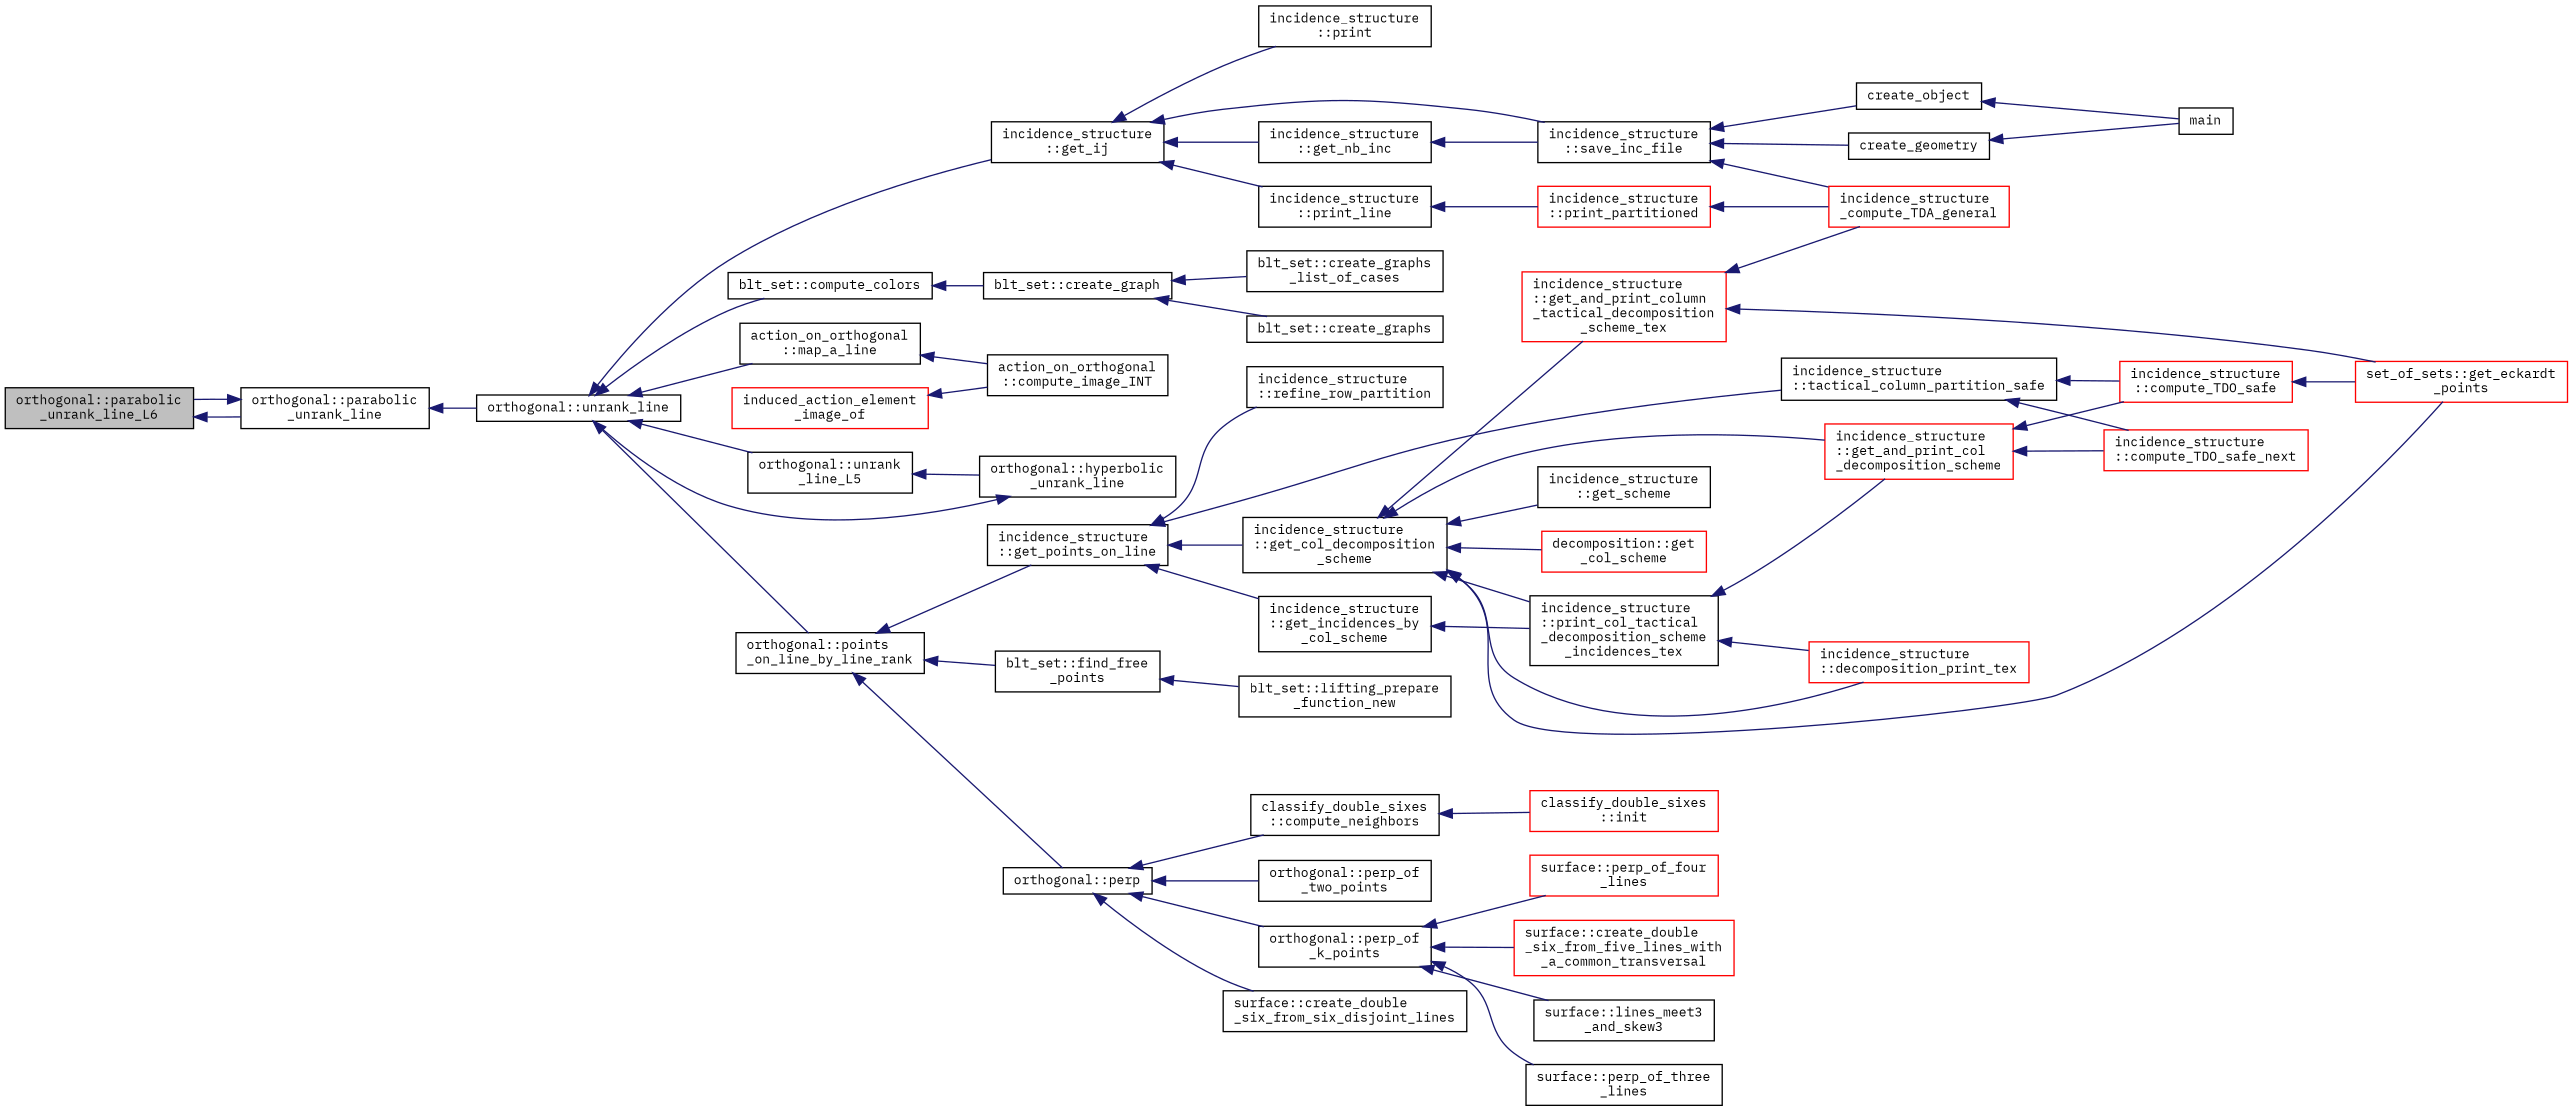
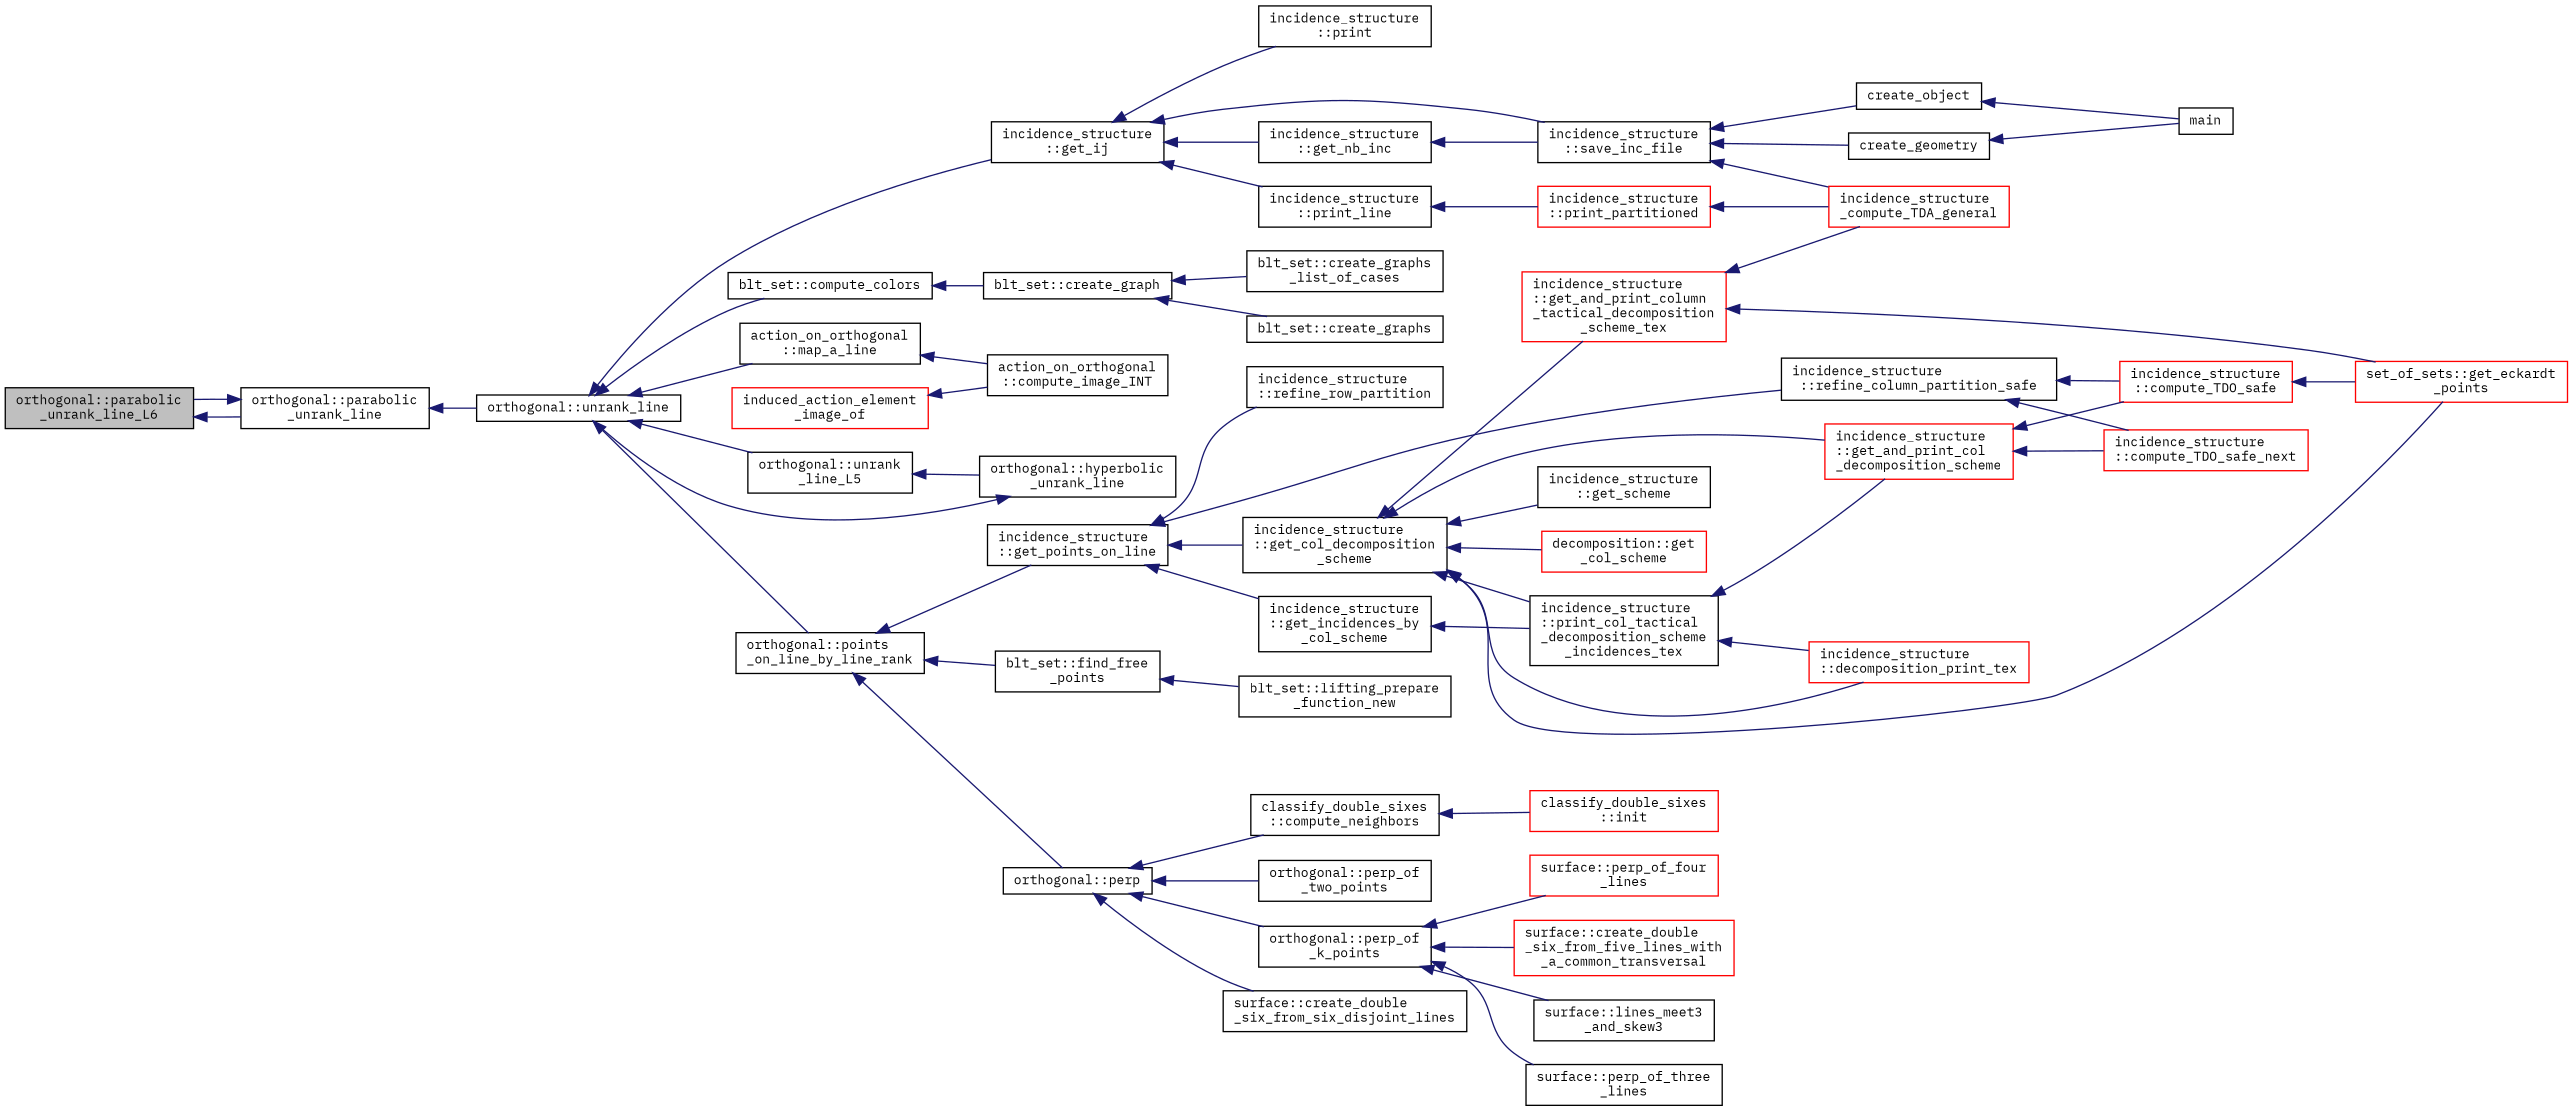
  digraph {
    fontname="IBM Plex Mono"
    rankdir=LR
    node [color=black fillcolor=white fontname="IBM Plex Mono" fontsize=10 shape=record style=filled]
    edge [color=midnightblue dir=back fontname="IBM Plex Mono" fontsize=10 labelfontname=Helvetica labelfontsize=10 style=solid]
    n1 [fillcolor=grey75 fontcolor=black height=0.2 label="orthogonal::parabolic\l_unrank_line_L6" width=0.4]
    n2 [height=0.2 label="orthogonal::parabolic\l_unrank_line" width=0.4]
    n3 [height=0.2 label="orthogonal::unrank_line" width=0.4]
    n4 [height=0.2 label="blt_set::compute_colors" width=0.4]
    n5 [height=0.2 label="orthogonal::points\l_on_line_by_line_rank" width=0.4]
    n6 [height=0.2 label="orthogonal::unrank\l_line_L5" width=0.4]
    n7 [height=0.2 label="incidence_structure\l::get_ij" width=0.4]
    n8 [height=0.2 label="action_on_orthogonal\l::map_a_line" width=0.4]
    n9 [height=0.2 label="blt_set::create_graph" width=0.4]
    n10 [height=0.2 label="blt_set::find_free\l_points" width=0.4]
    n11 [height=0.2 label="orthogonal::perp" width=0.4]
    n12 [height=0.2 label="incidence_structure\l::get_points_on_line" width=0.4]
    n13 [height=0.2 label="orthogonal::hyperbolic\l_unrank_line" width=0.4]
    n14 [height=0.2 label="incidence_structure\l::get_nb_inc" width=0.4]
    n15 [height=0.2 label="incidence_structure\l::save_inc_file" width=0.4]
    n16 [height=0.2 label="incidence_structure\l::print" width=0.4]
    n17 [height=0.2 label="incidence_structure\l::print_line" width=0.4]
    n18 [height=0.2 label="action_on_orthogonal\l::compute_image_INT" width=0.4]
    n19 [height=0.2 label="blt_set::create_graphs" width=0.4]
    n20 [height=0.2 label="blt_set::create_graphs\l_list_of_cases" width=0.4]
    n21 [height=0.2 label="blt_set::lifting_prepare\l_function_new" width=0.4]
    n22 [height=0.2 label="orthogonal::perp_of\l_two_points" width=0.4]
    n23 [height=0.2 label="orthogonal::perp_of\l_k_points" width=0.4]
    n24 [height=0.2 label="surface::create_double\l_six_from_six_disjoint_lines" width=0.4]
    n25 [height=0.2 label="classify_double_sixes\l::compute_neighbors" width=0.4]
-   n26 [height=0.2 label="incidence_structure\l::tactical_column_partition_safe" width=0.4]
+   n26 [height=0.2 label="incidence_structure\l::refine_column_partition_safe" width=0.4]
    n27 [height=0.2 label="incidence_structure\l::refine_row_partition" width=0.4]
    n28 [height=0.2 label="incidence_structure\l::get_incidences_by\l_col_scheme" width=0.4]
    n29 [height=0.2 label="incidence_structure\l::get_col_decomposition\l_scheme" width=0.4]
    n30 [height=0.2 label="surface::lines_meet3\l_and_skew3" width=0.4]
    n31 [height=0.2 label="surface::perp_of_three\l_lines" width=0.4]
    n32 [color=red height=0.2 label="surface::perp_of_four\l_lines" width=0.4]
    n33 [color=red height=0.2 label="surface::create_double\l_six_from_five_lines_with\l_a_common_transversal" width=0.4]
    n34 [color=red height=0.2 label="classify_double_sixes\l::init" width=0.4]
    n35 [color=red height=0.2 label="incidence_structure\l::compute_TDO_safe_next" width=0.4]
    n36 [color=red height=0.2 label="incidence_structure\l::compute_TDO_safe" width=0.4]
    n37 [height=0.2 label="incidence_structure\l::print_col_tactical\l_decomposition_scheme\l_incidences_tex" width=0.4]
    n38 [color=red height=0.2 label="set_of_sets::get_eckardt\l_points" width=0.4]
    n39 [color=red height=0.2 label="incidence_structure\l::get_and_print_col\l_decomposition_scheme" width=0.4]
    n40 [color=red height=0.2 label="incidence_structure\l::decomposition_print_tex" width=0.4]
    n41 [color=red height=0.2 label="decomposition::get\l_col_scheme" width=0.4]
    n42 [height=0.2 label="incidence_structure\l::get_scheme" width=0.4]
    n43 [color=red height=0.2 label="incidence_structure\l::get_and_print_column\l_tactical_decomposition\l_scheme_tex" width=0.4]
    n44 [color=red height=0.2 label="incidence_structure\l_compute_TDA_general" width=0.4]
    n45 [height=0.2 label=create_object width=0.4]
    n46 [height=0.2 label=create_geometry width=0.4]
    n47 [color=red height=0.2 label="incidence_structure\l::print_partitioned" width=0.4]
    n48 [height=0.2 label=main width=0.4]
    n49 [color=red height=0.2 label="induced_action_element\l_image_of" width=0.4]
    n1 -> n2
    n2 -> n1
    n2 -> n3
    n3 -> n4
    n3 -> n5
    n3 -> n6
    n3 -> n7
    n3 -> n8
    n4 -> n9
    n5 -> n10
    n5 -> n11
    n5 -> n12
    n6 -> n13
    n7 -> n14
    n7 -> n15
    n7 -> n16
    n7 -> n17
    n8 -> n18
    n9 -> n19
    n9 -> n20
    n10 -> n21
    n11 -> n22
    n11 -> n23
    n11 -> n24
    n11 -> n25
    n12 -> n26
    n12 -> n27
    n12 -> n28
    n12 -> n29
    n13 -> n3
    n14 -> n15
    n15 -> n44
    n15 -> n45
    n15 -> n46
    n17 -> n47
    n23 -> n30
    n23 -> n31
    n23 -> n32
    n23 -> n33
    n25 -> n34
    n26 -> n35
    n26 -> n36
    n28 -> n37
    n29 -> n37
    n29 -> n38
    n29 -> n39
    n29 -> n40
    n29 -> n41
    n29 -> n42
    n29 -> n43
    n36 -> n38
    n37 -> n39
    n37 -> n40
    n39 -> n35
    n39 -> n36
    n43 -> n38
    n43 -> n44
    n45 -> n48
    n46 -> n48
    n47 -> n44
    n49 -> n18
  }
